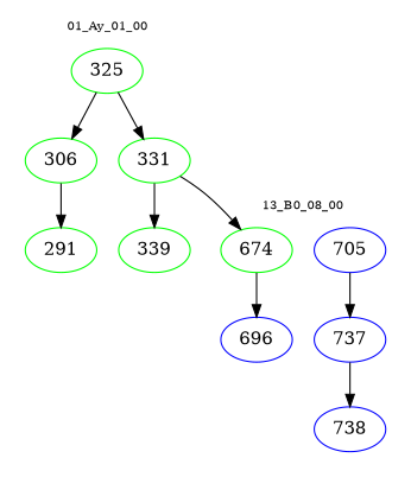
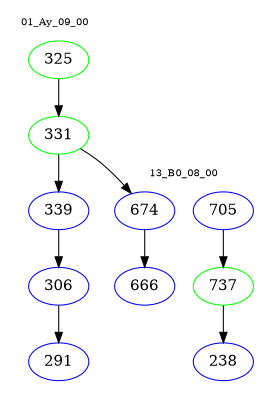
  digraph {
    node [color=blue]
    edge [color=black]
    n1 [color=green label=325]
-   n2 [color=green label=306]
+   n2 [label=306]
    n3 [color=green label=331]
-   n4 [color=green label=291]
-   n5 [color=green label=339]
+   n4 [label=291]
+   n5 [label=339]
    n6 [label=705]
-   n7 [color=green label=674]
-   n8 [label=737]
-   n9 [label=696]
-   n10 [label=738]
+   n7 [label=674]
+   n8 [color=green label=737]
+   n9 [label=666]
+   n10 [label=238]
    subgraph cluster_1 {
      color=white
      fontsize=10
-     label="01_Ay_01_00"
+     label="01_Ay_09_00"
      n1
      n2
      n3
      n4
      n5
    }
    subgraph cluster_2 {
      color=white
      fontsize=10
      label="13_B0_08_00"
      n6
      n7
      n8
      n9
      n10
    }
-   n1 -> n2
+   n5 -> n2
    n1 -> n3
    n2 -> n4
    n3 -> n5
    n3 -> n7
    n6 -> n8
    n7 -> n9
    n8 -> n10
  }
